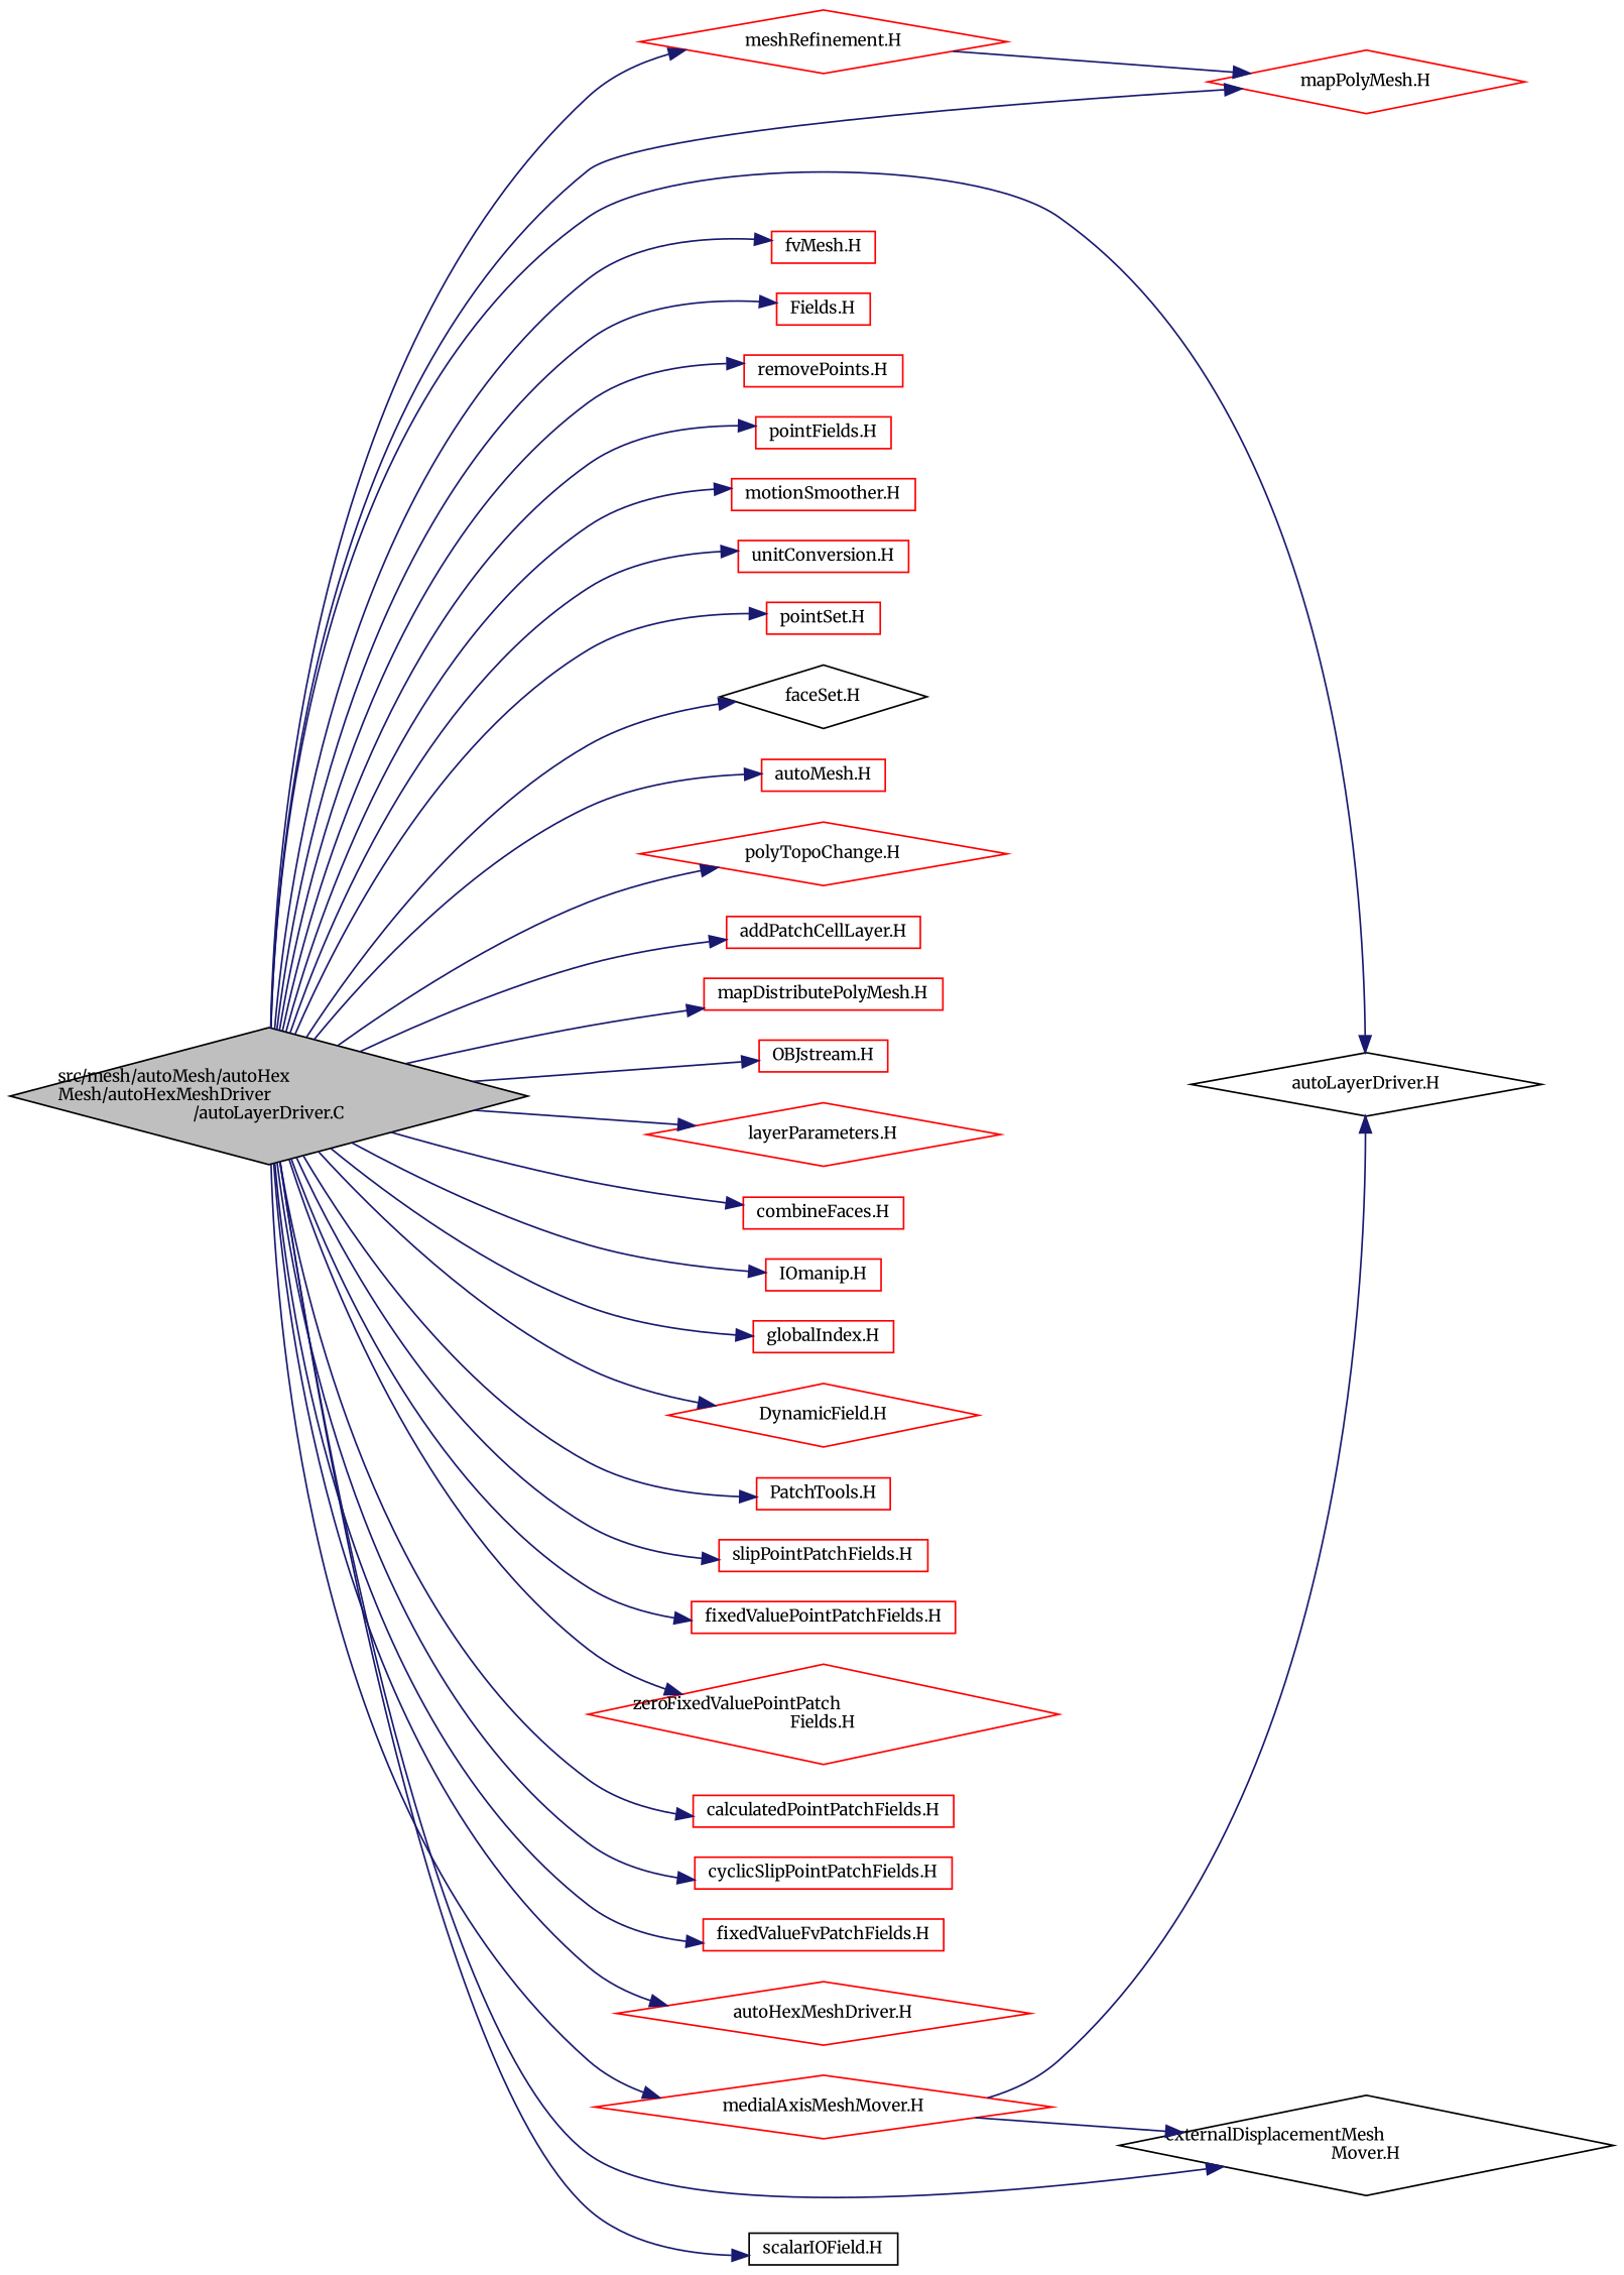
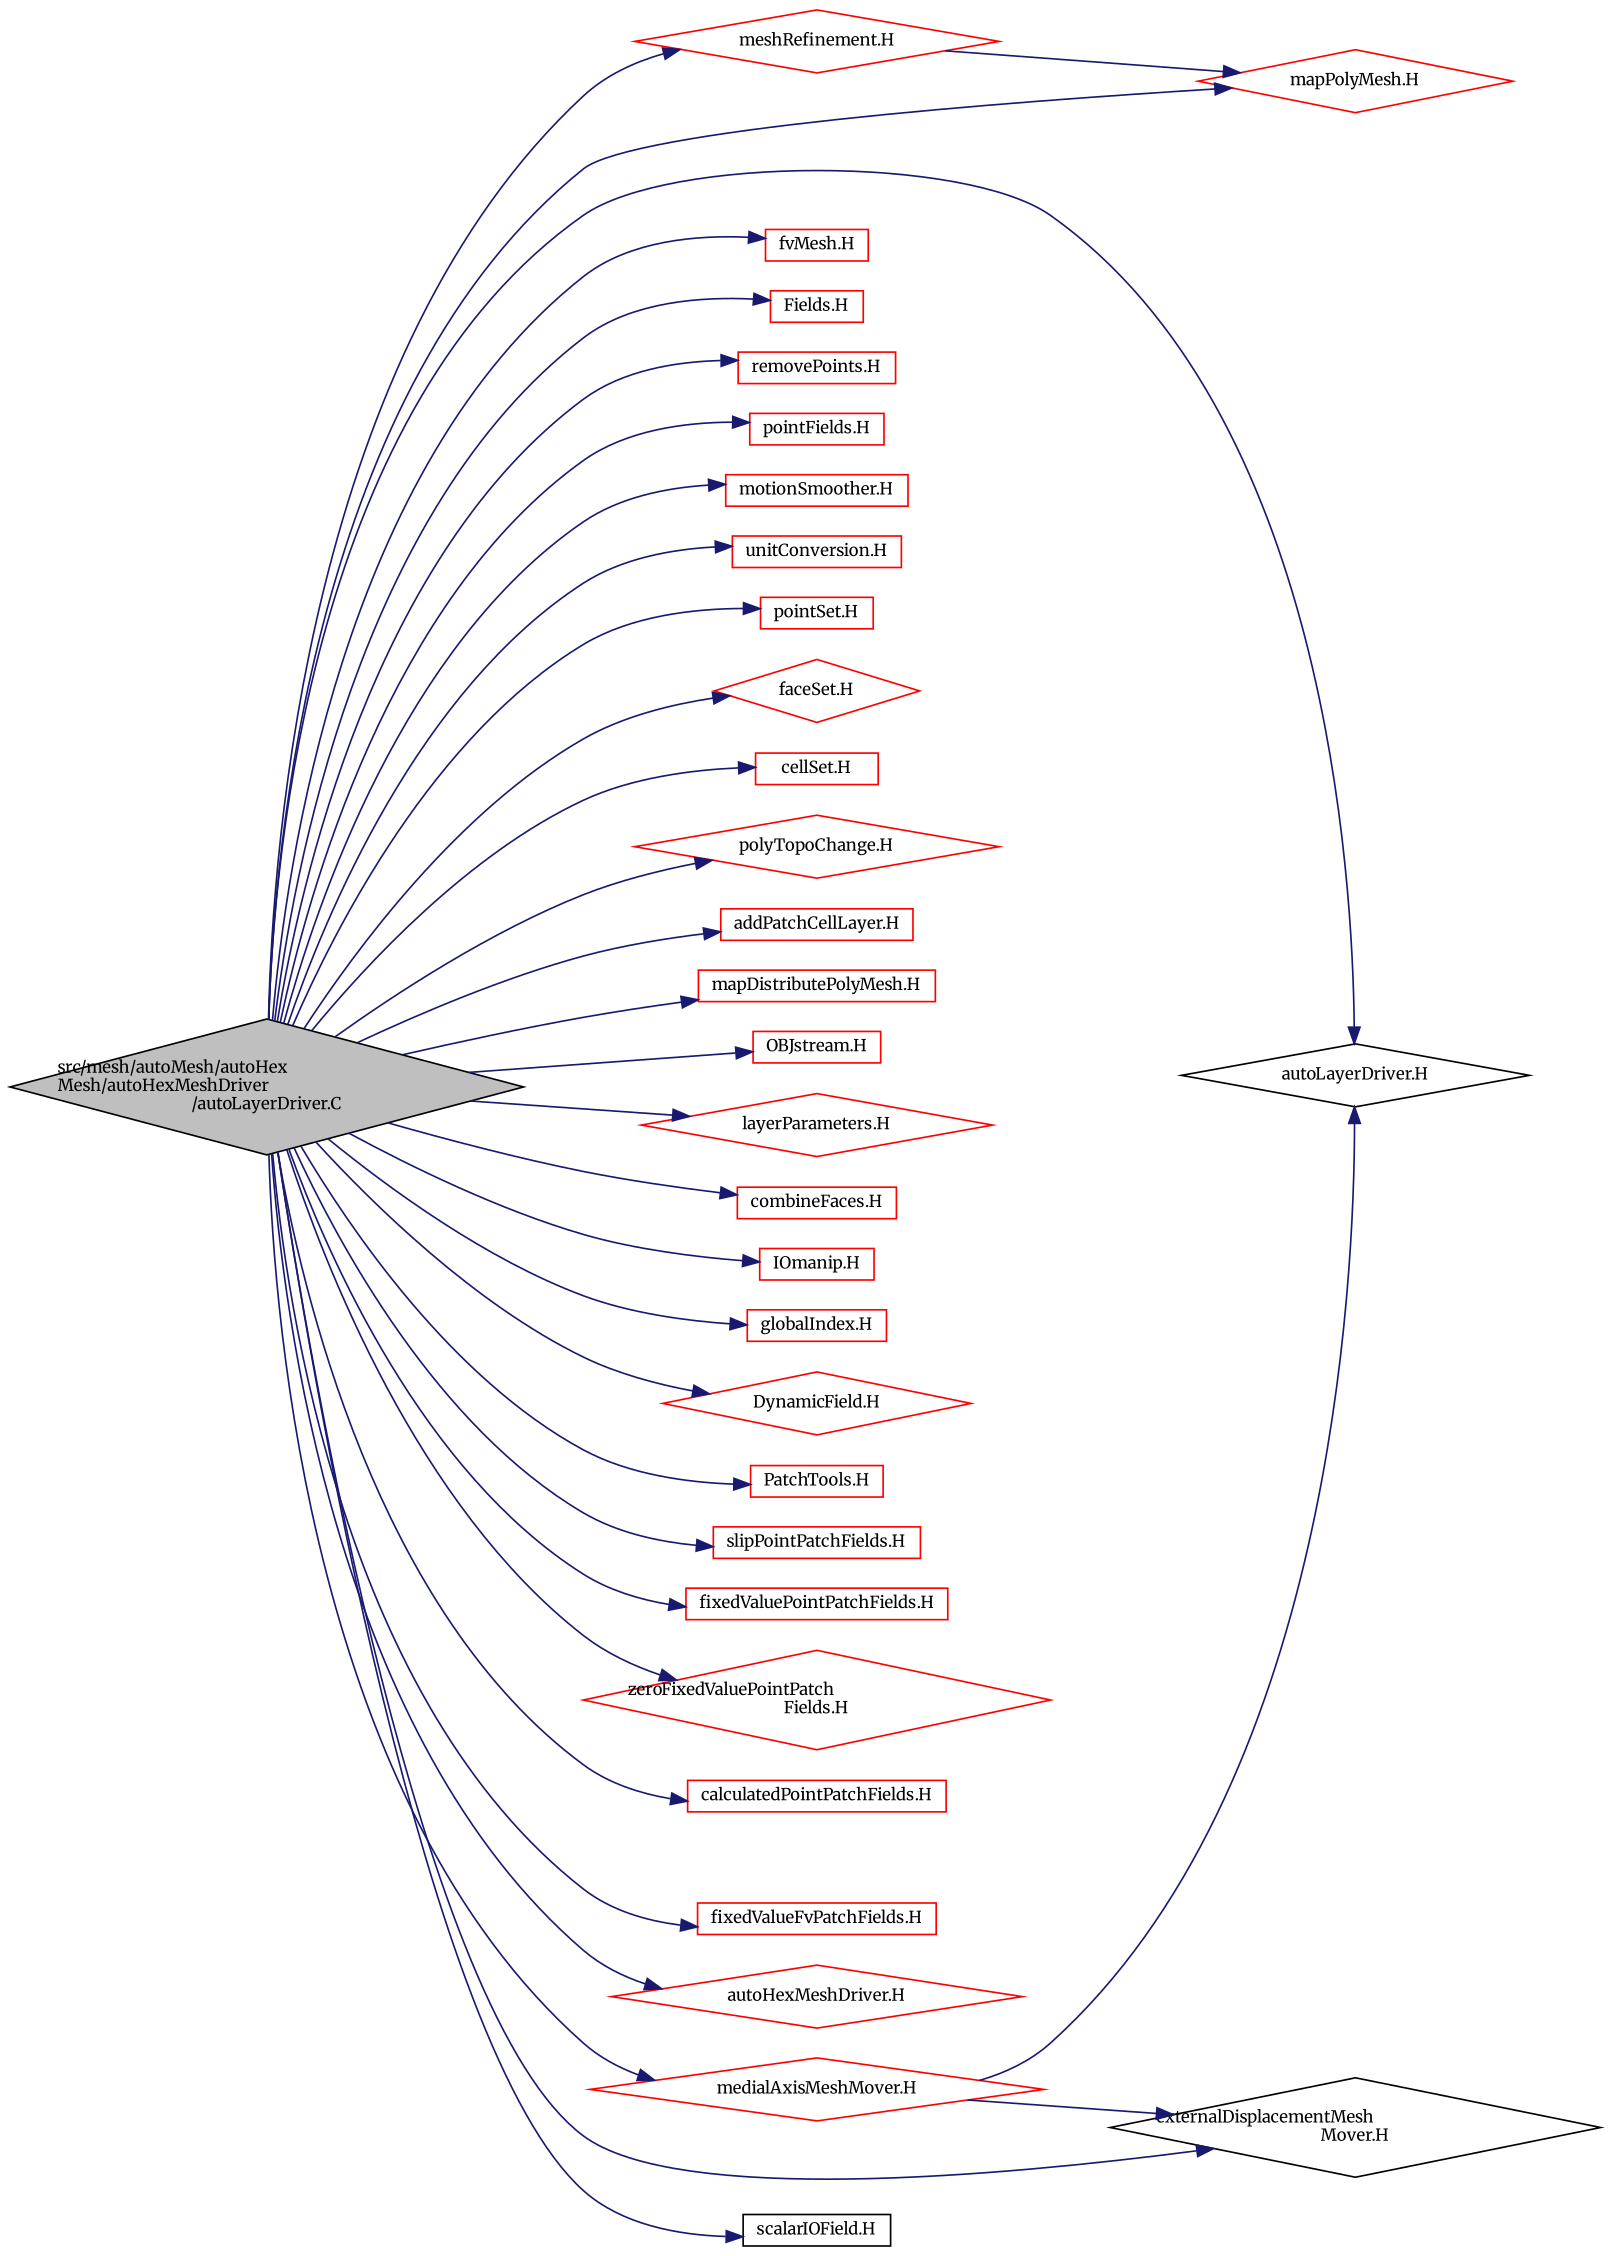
  digraph {
    fontname=Merriweather
    rankdir=LR
    node [color=red fontname=Merriweather fontsize=10 shape=box]
    edge [color=midnightblue fontname=Merriweather fontsize=10 labelfontname=Helvetica labelfontsize=10 style=solid]
    n1 [color=black fillcolor=grey75 fontcolor=black height=0.2 label="src/mesh/autoMesh/autoHex\lMesh/autoHexMeshDriver\l/autoLayerDriver.C" shape=diamond style=filled width=0.4]
    n2 [color=black height=0.2 label="autoLayerDriver.H" shape=diamond width=0.4]
    n3 [height=0.2 label="meshRefinement.H" shape=diamond width=0.4]
    n4 [height=0.2 label="mapPolyMesh.H" shape=diamond width=0.4]
    n5 [height=0.2 label="fvMesh.H" width=0.4]
    n6 [height=0.2 label="Fields.H" width=0.4]
    n7 [height=0.2 label="removePoints.H" width=0.4]
    n8 [height=0.2 label="pointFields.H" width=0.4]
    n9 [height=0.2 label="motionSmoother.H" width=0.4]
    n10 [height=0.2 label="unitConversion.H" width=0.4]
    n11 [height=0.2 label="pointSet.H" width=0.4]
-   n12 [color=black height=0.2 label="faceSet.H" shape=diamond width=0.4]
-   n13 [height=0.2 label="autoMesh.H" width=0.4]
+   n12 [height=0.2 label="faceSet.H" shape=diamond width=0.4]
+   n13 [height=0.2 label="cellSet.H" width=0.4]
    n14 [height=0.2 label="polyTopoChange.H" shape=diamond width=0.4]
    n15 [height=0.2 label="addPatchCellLayer.H" width=0.4]
    n16 [height=0.2 label="mapDistributePolyMesh.H" width=0.4]
    n17 [height=0.2 label="OBJstream.H" width=0.4]
    n18 [height=0.2 label="layerParameters.H" shape=diamond width=0.4]
    n19 [height=0.2 label="combineFaces.H" width=0.4]
    n20 [height=0.2 label="IOmanip.H" width=0.4]
    n21 [height=0.2 label="globalIndex.H" width=0.4]
    n22 [height=0.2 label="DynamicField.H" shape=diamond width=0.4]
    n23 [height=0.2 label="PatchTools.H" width=0.4]
    n24 [height=0.2 label="slipPointPatchFields.H" width=0.4]
    n25 [height=0.2 label="fixedValuePointPatchFields.H" width=0.4]
    n26 [height=0.2 label="zeroFixedValuePointPatch\lFields.H" shape=diamond width=0.4]
    n27 [height=0.2 label="calculatedPointPatchFields.H" width=0.4]
-   n28 [height=0.2 label="cyclicSlipPointPatchFields.H" width=0.4]
    n29 [height=0.2 label="fixedValueFvPatchFields.H" width=0.4]
    n30 [height=0.2 label="autoHexMeshDriver.H" shape=diamond width=0.4]
    n31 [color=black height=0.2 label="externalDisplacementMesh\lMover.H" shape=diamond width=0.4]
    n32 [height=0.2 label="medialAxisMeshMover.H" shape=diamond width=0.4]
    n33 [color=black height=0.2 label="scalarIOField.H" width=0.4]
    n1 -> n2
    n1 -> n3
    n1 -> n4
    n1 -> n5
    n1 -> n6
    n1 -> n7
    n1 -> n8
    n1 -> n9
    n1 -> n10
    n1 -> n11
    n1 -> n12
    n1 -> n13
    n1 -> n14
    n1 -> n15
    n1 -> n16
    n1 -> n17
    n1 -> n18
    n1 -> n19
    n1 -> n20
    n1 -> n21
    n1 -> n22
    n1 -> n23
    n1 -> n24
    n1 -> n25
    n1 -> n26
    n1 -> n27
-   n1 -> n28
    n1 -> n29
    n1 -> n30
    n1 -> n31
    n1 -> n32
    n1 -> n33
    n3 -> n4
    n32 -> n2
    n32 -> n31
  }
